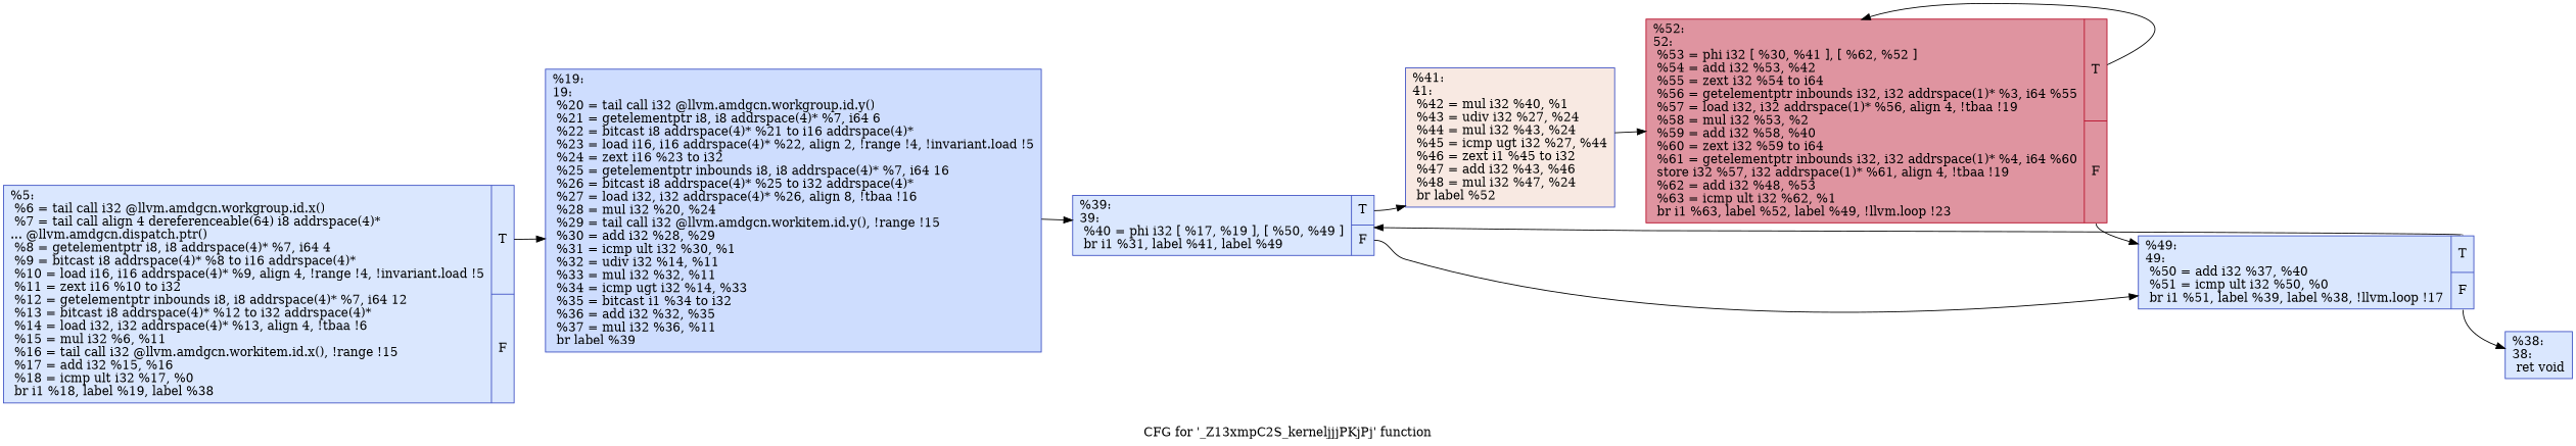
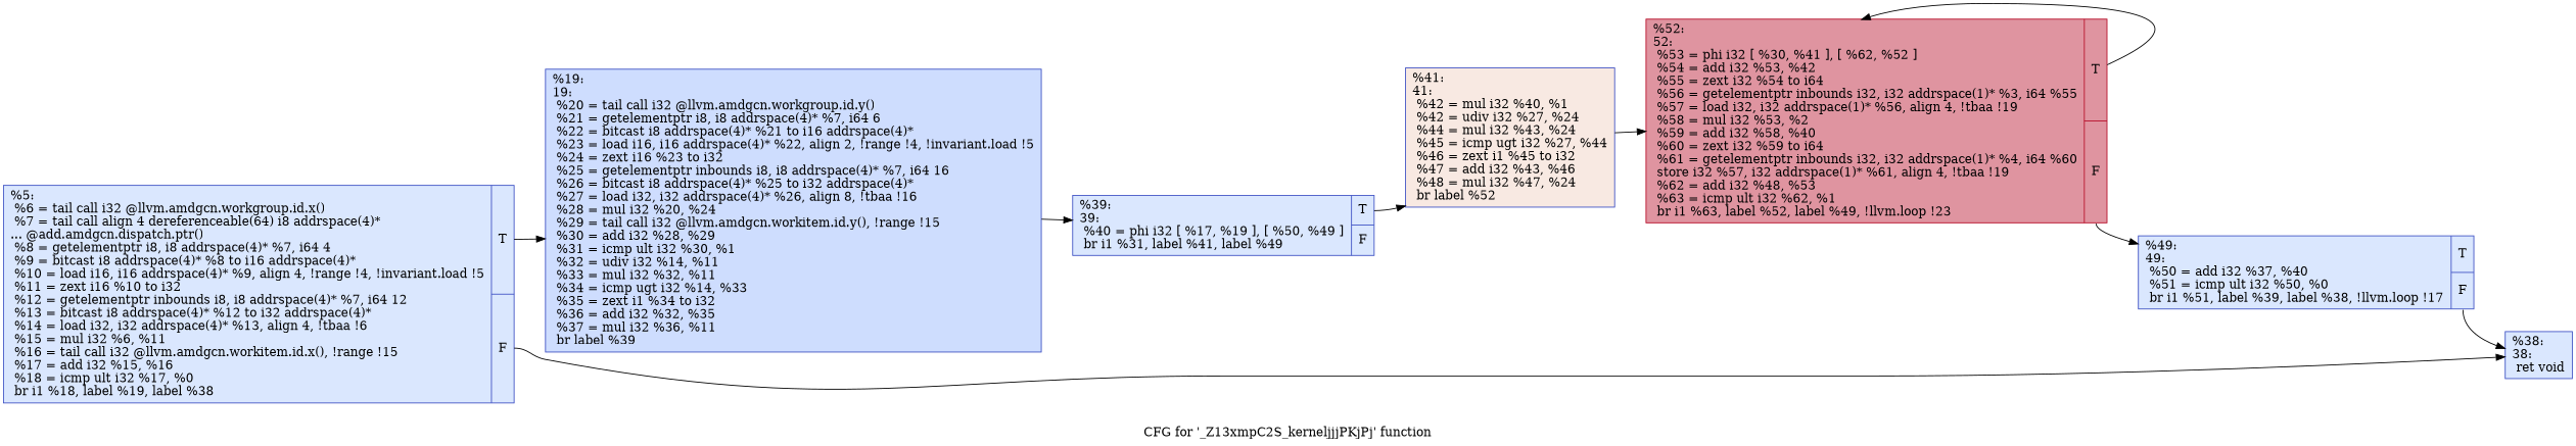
  digraph {
    label="CFG for '_Z13xmpC2S_kerneljjjPKjPj' function"
    rankdir=LR
    node [color="#3d50c3ff" fillcolor="#abc8fd70" shape=record style=filled]
    edge [tailport=s0]
-   n1 [label="{%5:\l  %6 = tail call i32 @llvm.amdgcn.workgroup.id.x()\l  %7 = tail call align 4 dereferenceable(64) i8 addrspace(4)*\l... @llvm.amdgcn.dispatch.ptr()\l  %8 = getelementptr i8, i8 addrspace(4)* %7, i64 4\l  %9 = bitcast i8 addrspace(4)* %8 to i16 addrspace(4)*\l  %10 = load i16, i16 addrspace(4)* %9, align 4, !range !4, !invariant.load !5\l  %11 = zext i16 %10 to i32\l  %12 = getelementptr inbounds i8, i8 addrspace(4)* %7, i64 12\l  %13 = bitcast i8 addrspace(4)* %12 to i32 addrspace(4)*\l  %14 = load i32, i32 addrspace(4)* %13, align 4, !tbaa !6\l  %15 = mul i32 %6, %11\l  %16 = tail call i32 @llvm.amdgcn.workitem.id.x(), !range !15\l  %17 = add i32 %15, %16\l  %18 = icmp ult i32 %17, %0\l  br i1 %18, label %19, label %38\l|{<s0>T|<s1>F}}"]
-   n2 [fillcolor="#8fb1fe70" label="{%19:\l19:                                               \l  %20 = tail call i32 @llvm.amdgcn.workgroup.id.y()\l  %21 = getelementptr i8, i8 addrspace(4)* %7, i64 6\l  %22 = bitcast i8 addrspace(4)* %21 to i16 addrspace(4)*\l  %23 = load i16, i16 addrspace(4)* %22, align 2, !range !4, !invariant.load !5\l  %24 = zext i16 %23 to i32\l  %25 = getelementptr inbounds i8, i8 addrspace(4)* %7, i64 16\l  %26 = bitcast i8 addrspace(4)* %25 to i32 addrspace(4)*\l  %27 = load i32, i32 addrspace(4)* %26, align 8, !tbaa !16\l  %28 = mul i32 %20, %24\l  %29 = tail call i32 @llvm.amdgcn.workitem.id.y(), !range !15\l  %30 = add i32 %28, %29\l  %31 = icmp ult i32 %30, %1\l  %32 = udiv i32 %14, %11\l  %33 = mul i32 %32, %11\l  %34 = icmp ugt i32 %14, %33\l  %35 = bitcast i1 %34 to i32\l  %36 = add i32 %32, %35\l  %37 = mul i32 %36, %11\l  br label %39\l}"]
+   n1 [label="{%5:\l  %6 = tail call i32 @llvm.amdgcn.workgroup.id.x()\l  %7 = tail call align 4 dereferenceable(64) i8 addrspace(4)*\l... @add.amdgcn.dispatch.ptr()\l  %8 = getelementptr i8, i8 addrspace(4)* %7, i64 4\l  %9 = bitcast i8 addrspace(4)* %8 to i16 addrspace(4)*\l  %10 = load i16, i16 addrspace(4)* %9, align 4, !range !4, !invariant.load !5\l  %11 = zext i16 %10 to i32\l  %12 = getelementptr inbounds i8, i8 addrspace(4)* %7, i64 12\l  %13 = bitcast i8 addrspace(4)* %12 to i32 addrspace(4)*\l  %14 = load i32, i32 addrspace(4)* %13, align 4, !tbaa !6\l  %15 = mul i32 %6, %11\l  %16 = tail call i32 @llvm.amdgcn.workitem.id.x(), !range !15\l  %17 = add i32 %15, %16\l  %18 = icmp ult i32 %17, %0\l  br i1 %18, label %19, label %38\l|{<s0>T|<s1>F}}"]
+   n2 [fillcolor="#8fb1fe70" label="{%19:\l19:                                               \l  %20 = tail call i32 @llvm.amdgcn.workgroup.id.y()\l  %21 = getelementptr i8, i8 addrspace(4)* %7, i64 6\l  %22 = bitcast i8 addrspace(4)* %21 to i16 addrspace(4)*\l  %23 = load i16, i16 addrspace(4)* %22, align 2, !range !4, !invariant.load !5\l  %24 = zext i16 %23 to i32\l  %25 = getelementptr inbounds i8, i8 addrspace(4)* %7, i64 16\l  %26 = bitcast i8 addrspace(4)* %25 to i32 addrspace(4)*\l  %27 = load i32, i32 addrspace(4)* %26, align 8, !tbaa !16\l  %28 = mul i32 %20, %24\l  %29 = tail call i32 @llvm.amdgcn.workitem.id.y(), !range !15\l  %30 = add i32 %28, %29\l  %31 = icmp ult i32 %30, %1\l  %32 = udiv i32 %14, %11\l  %33 = mul i32 %32, %11\l  %34 = icmp ugt i32 %14, %33\l  %35 = zext i1 %34 to i32\l  %36 = add i32 %32, %35\l  %37 = mul i32 %36, %11\l  br label %39\l}"]
    n3 [label="{%38:\l38:                                               \l  ret void\l}"]
    n4 [label="{%39:\l39:                                               \l  %40 = phi i32 [ %17, %19 ], [ %50, %49 ]\l  br i1 %31, label %41, label %49\l|{<s0>T|<s1>F}}"]
-   n5 [fillcolor="#efcebd70" label="{%41:\l41:                                               \l  %42 = mul i32 %40, %1\l  %43 = udiv i32 %27, %24\l  %44 = mul i32 %43, %24\l  %45 = icmp ugt i32 %27, %44\l  %46 = zext i1 %45 to i32\l  %47 = add i32 %43, %46\l  %48 = mul i32 %47, %24\l  br label %52\l}"]
+   n5 [fillcolor="#efcebd70" label="{%41:\l41:                                               \l  %42 = mul i32 %40, %1\l  %42 = udiv i32 %27, %24\l  %44 = mul i32 %43, %24\l  %45 = icmp ugt i32 %27, %44\l  %46 = zext i1 %45 to i32\l  %47 = add i32 %43, %46\l  %48 = mul i32 %47, %24\l  br label %52\l}"]
    n6 [label="{%49:\l49:                                               \l  %50 = add i32 %37, %40\l  %51 = icmp ult i32 %50, %0\l  br i1 %51, label %39, label %38, !llvm.loop !17\l|{<s0>T|<s1>F}}"]
    n7 [color="#b70d28ff" fillcolor="#b70d2870" label="{%52:\l52:                                               \l  %53 = phi i32 [ %30, %41 ], [ %62, %52 ]\l  %54 = add i32 %53, %42\l  %55 = zext i32 %54 to i64\l  %56 = getelementptr inbounds i32, i32 addrspace(1)* %3, i64 %55\l  %57 = load i32, i32 addrspace(1)* %56, align 4, !tbaa !19\l  %58 = mul i32 %53, %2\l  %59 = add i32 %58, %40\l  %60 = zext i32 %59 to i64\l  %61 = getelementptr inbounds i32, i32 addrspace(1)* %4, i64 %60\l  store i32 %57, i32 addrspace(1)* %61, align 4, !tbaa !19\l  %62 = add i32 %48, %53\l  %63 = icmp ult i32 %62, %1\l  br i1 %63, label %52, label %49, !llvm.loop !23\l|{<s0>T|<s1>F}}"]
    n1 -> n2
+   n1 -> n3 [tailport=s1]
    n2 -> n4
    n4 -> n5
-   n4 -> n6 [tailport=s1]
    n5 -> n7
    n6 -> n3 [tailport=s1]
-   n6 -> n4
    n7 -> n6 [tailport=s1]
    n7 -> n7
  }
